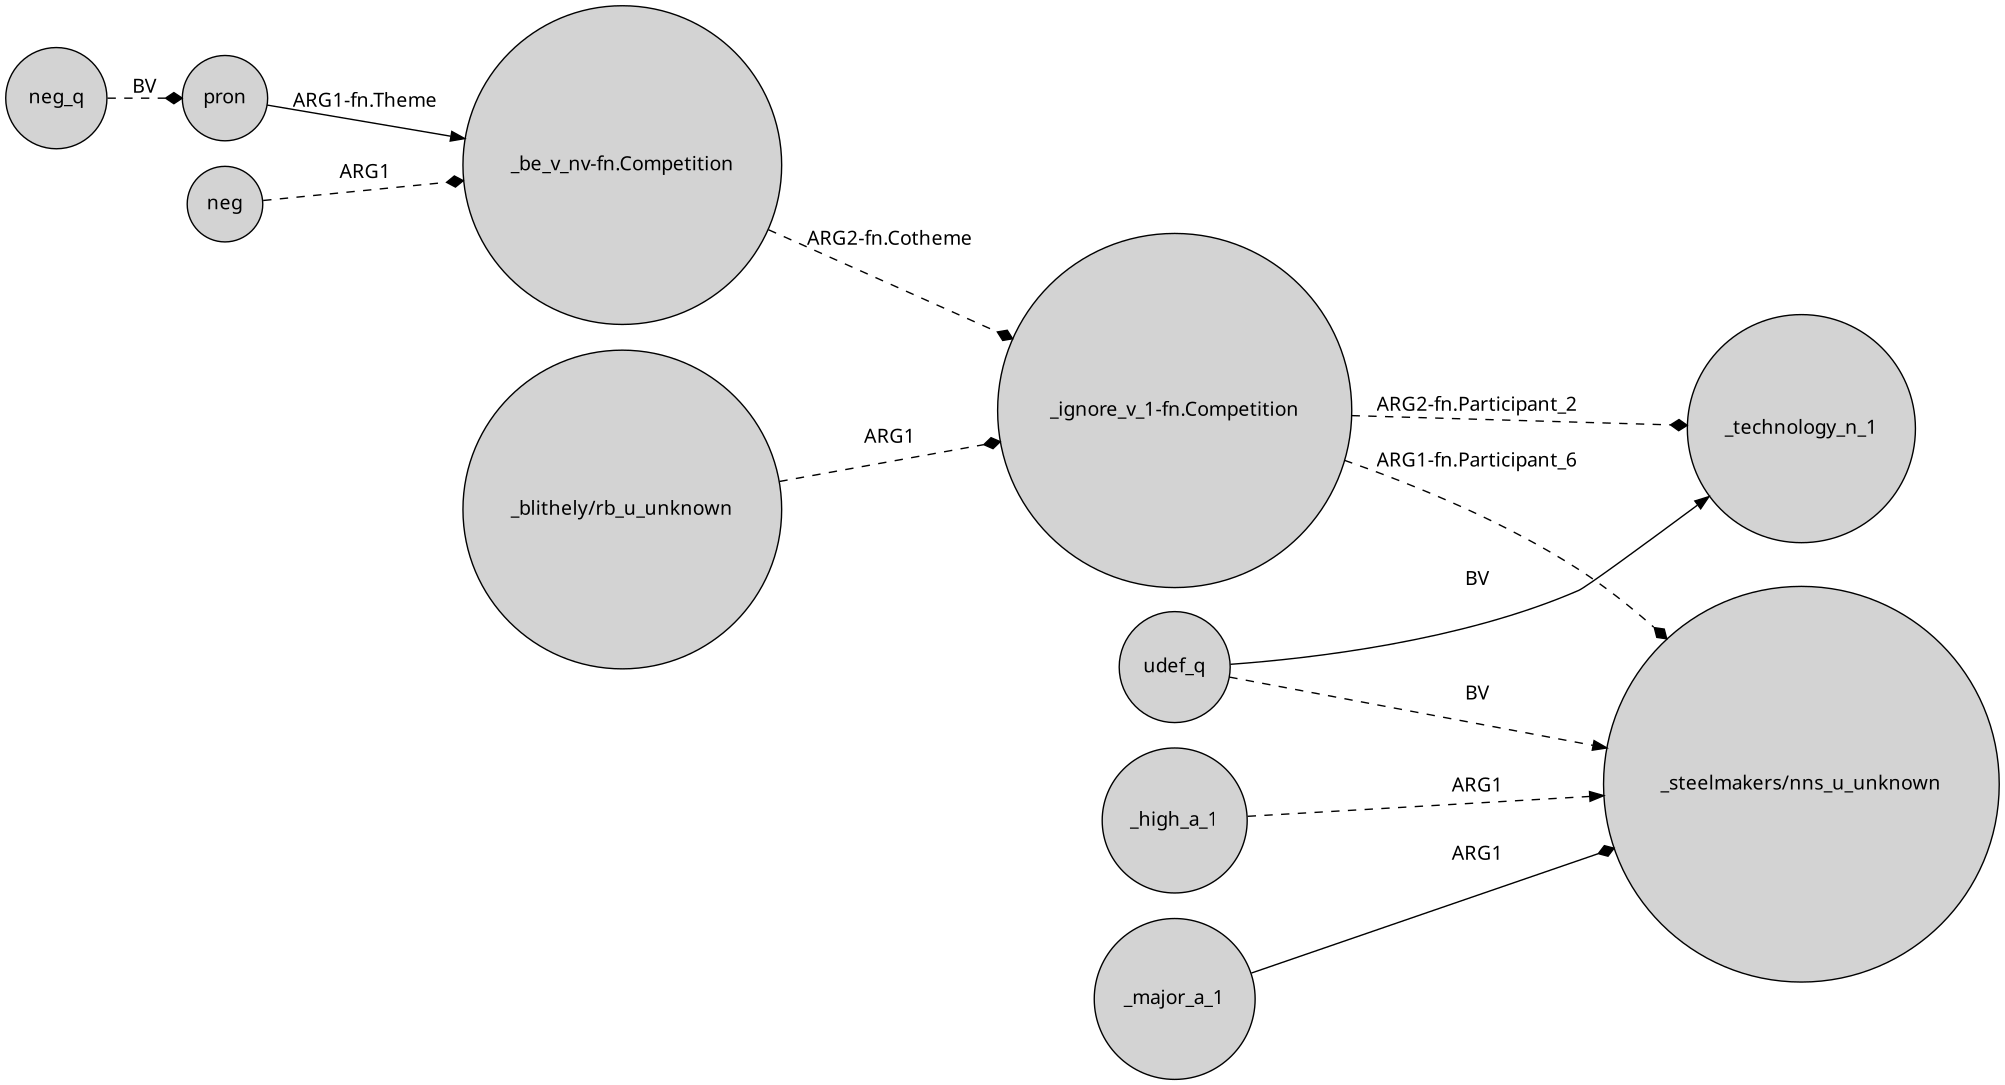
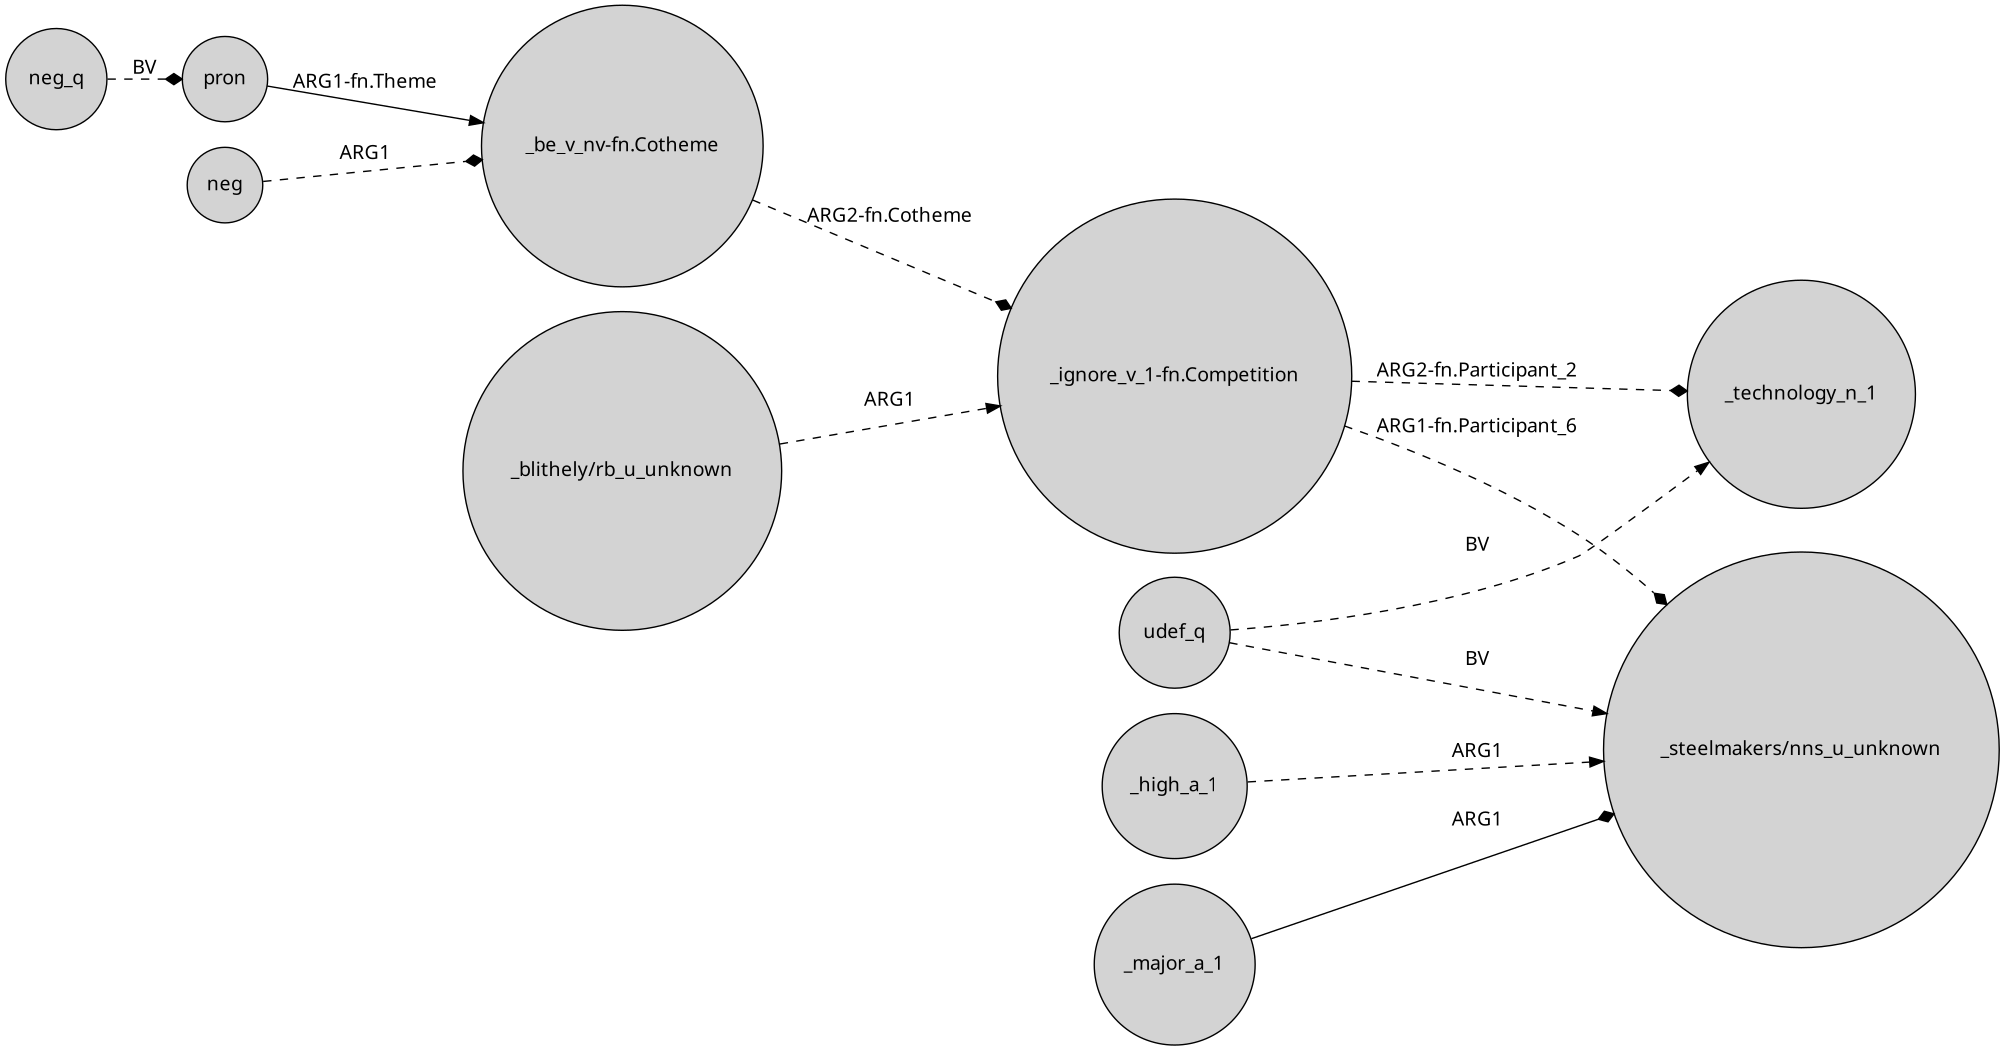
  digraph {
    fontname="Noto Sans"
    rankdir=LR
    node [fontname="Noto Sans" shape=circle style=filled]
    edge [arrowhead=diamond fontname="Noto Sans" style=dashed]
    "_ignore_v_1-fn.Competition"
    _technology_n_1
    "_steelmakers/nns_u_unknown"
-   "_be_v_nv-fn.Cotheme" [label="_be_v_nv-fn.Competition"]
+   "_be_v_nv-fn.Cotheme"
    pron
    neg
    udef_q
    _high_a_1
    n9 [label=neg_q]
    _major_a_1
    "_blithely/rb_u_unknown"
    "_ignore_v_1-fn.Competition" -> _technology_n_1 [label="ARG2-fn.Participant_2"]
    "_ignore_v_1-fn.Competition" -> "_steelmakers/nns_u_unknown" [label="ARG1-fn.Participant_6"]
    "_be_v_nv-fn.Cotheme" -> "_ignore_v_1-fn.Competition" [label="ARG2-fn.Cotheme"]
    pron -> "_be_v_nv-fn.Cotheme" [arrowhead=normal label="ARG1-fn.Theme" style=solid]
    neg -> "_be_v_nv-fn.Cotheme" [label=ARG1]
-   udef_q -> _technology_n_1 [arrowhead=normal label=BV style=solid]
+   udef_q -> _technology_n_1 [arrowhead=normal label=BV]
    udef_q -> "_steelmakers/nns_u_unknown" [arrowhead=normal label=BV]
    _high_a_1 -> "_steelmakers/nns_u_unknown" [arrowhead=normal label=ARG1]
    n9 -> pron [label=BV]
    _major_a_1 -> "_steelmakers/nns_u_unknown" [label=ARG1 style=solid]
-   "_blithely/rb_u_unknown" -> "_ignore_v_1-fn.Competition" [label=ARG1]
+   "_blithely/rb_u_unknown" -> "_ignore_v_1-fn.Competition" [arrowhead=normal label=ARG1]
  }
